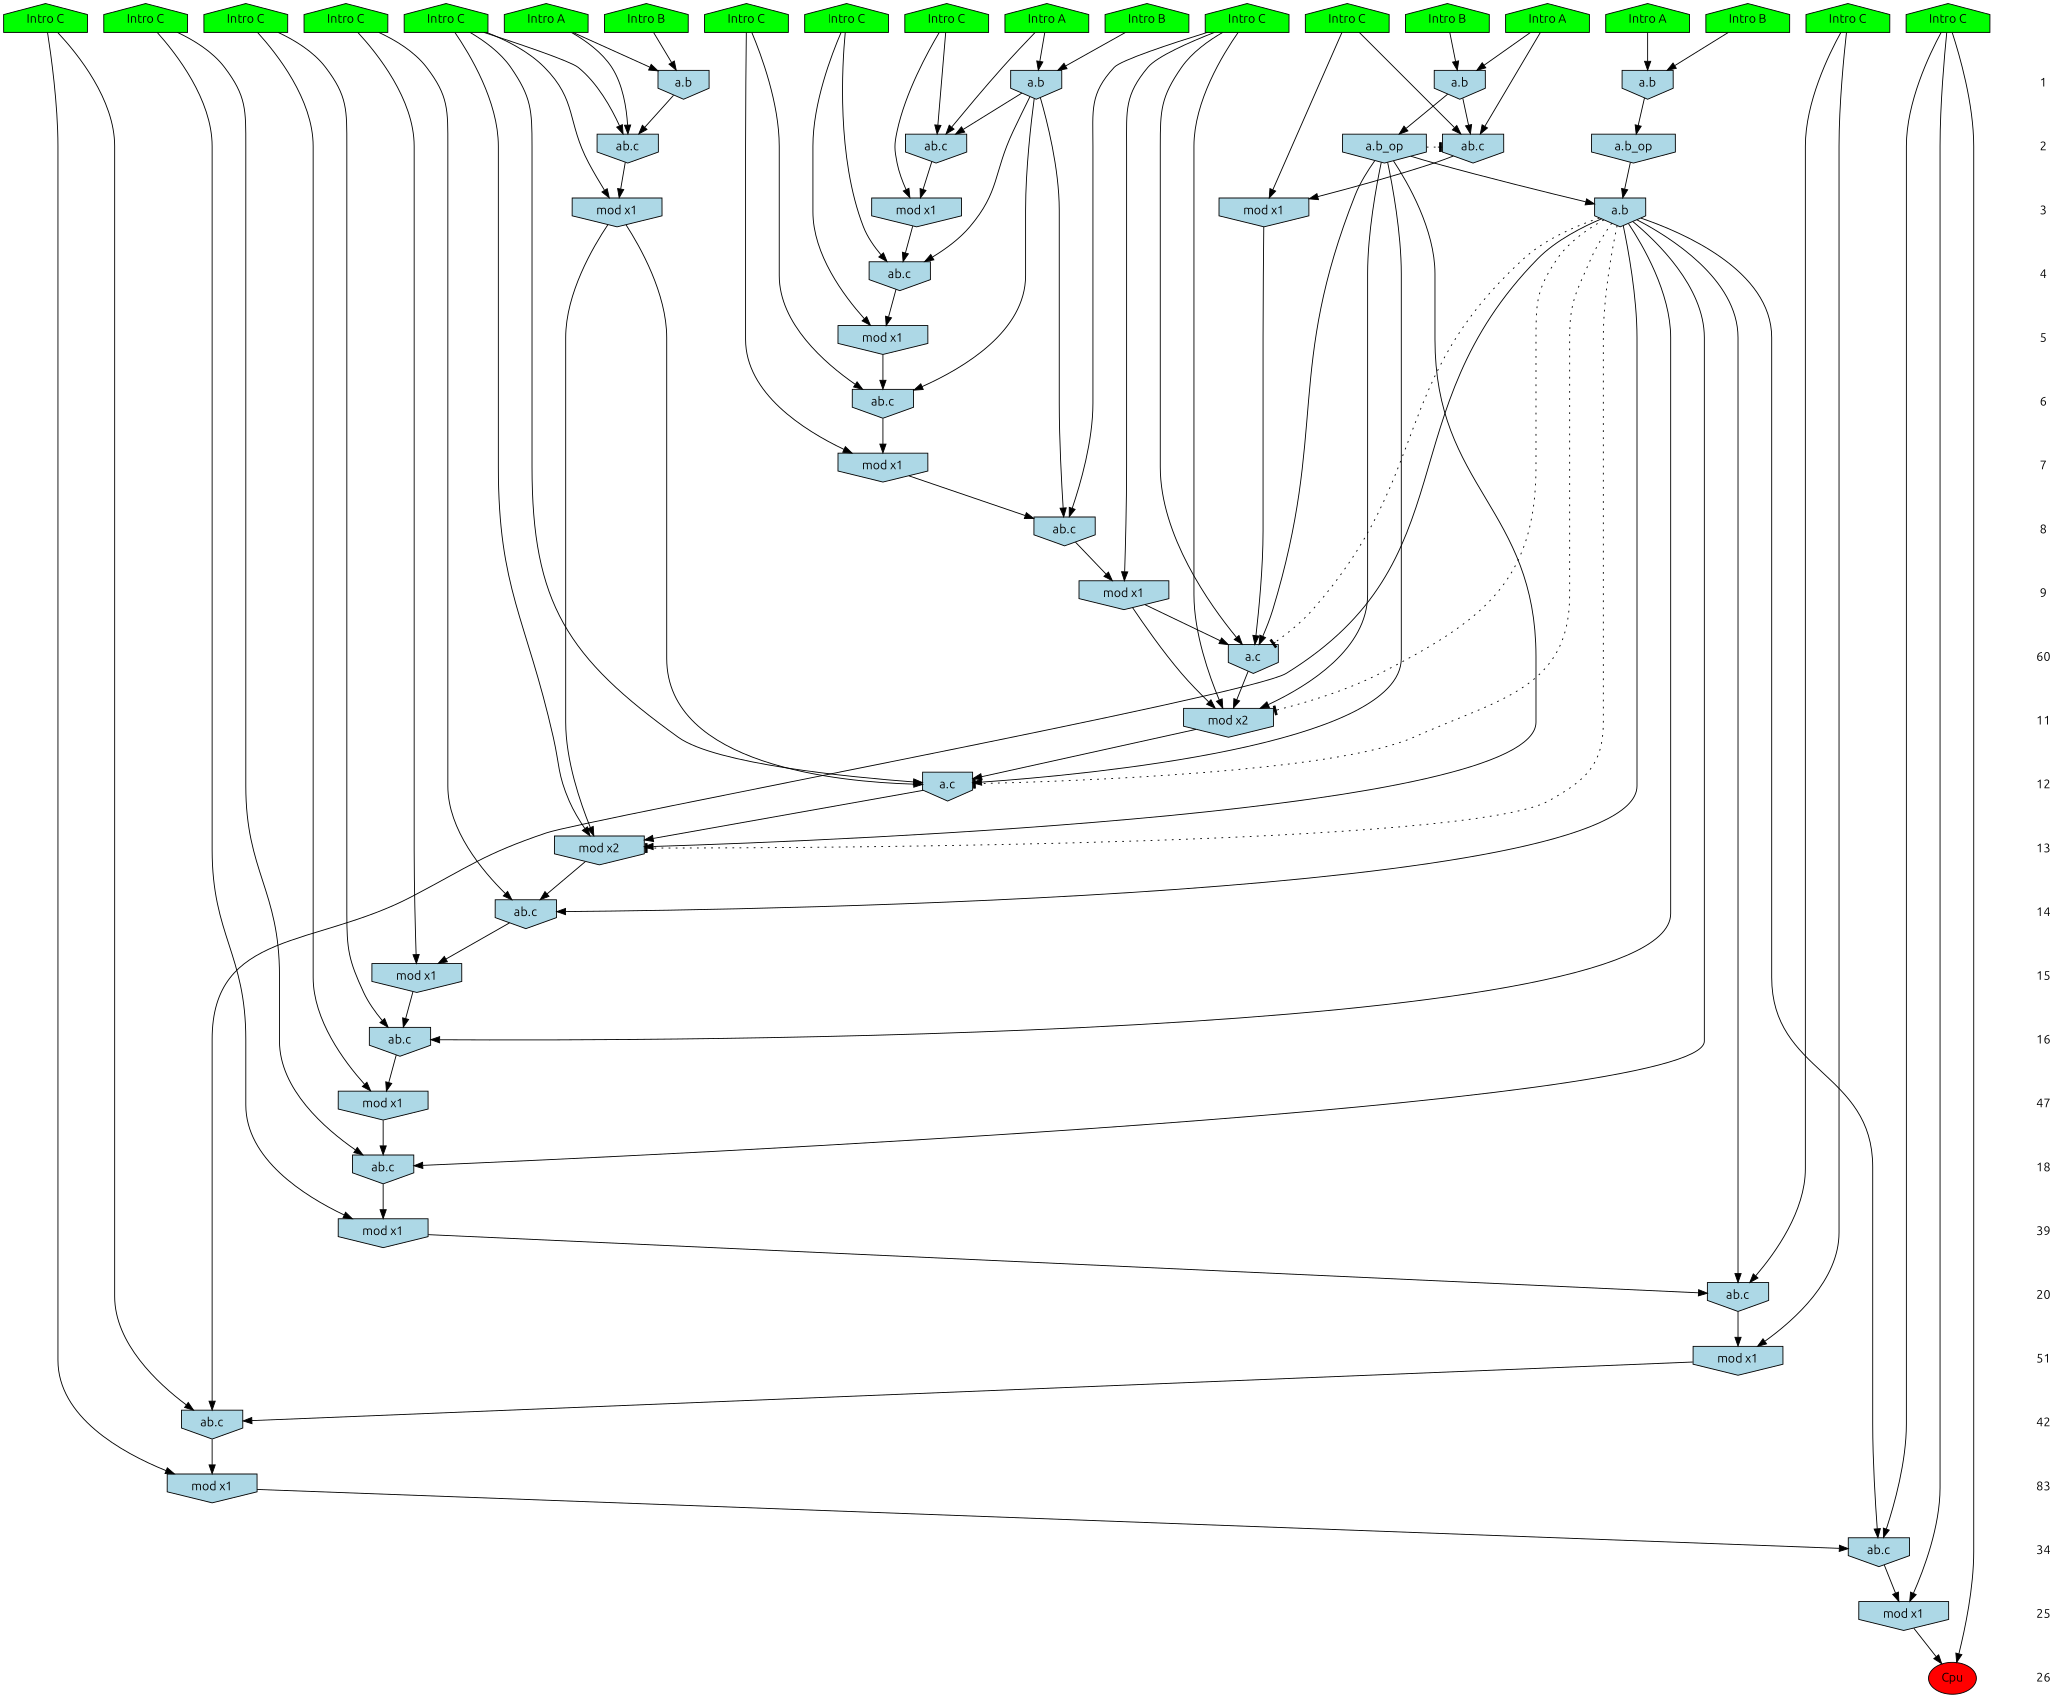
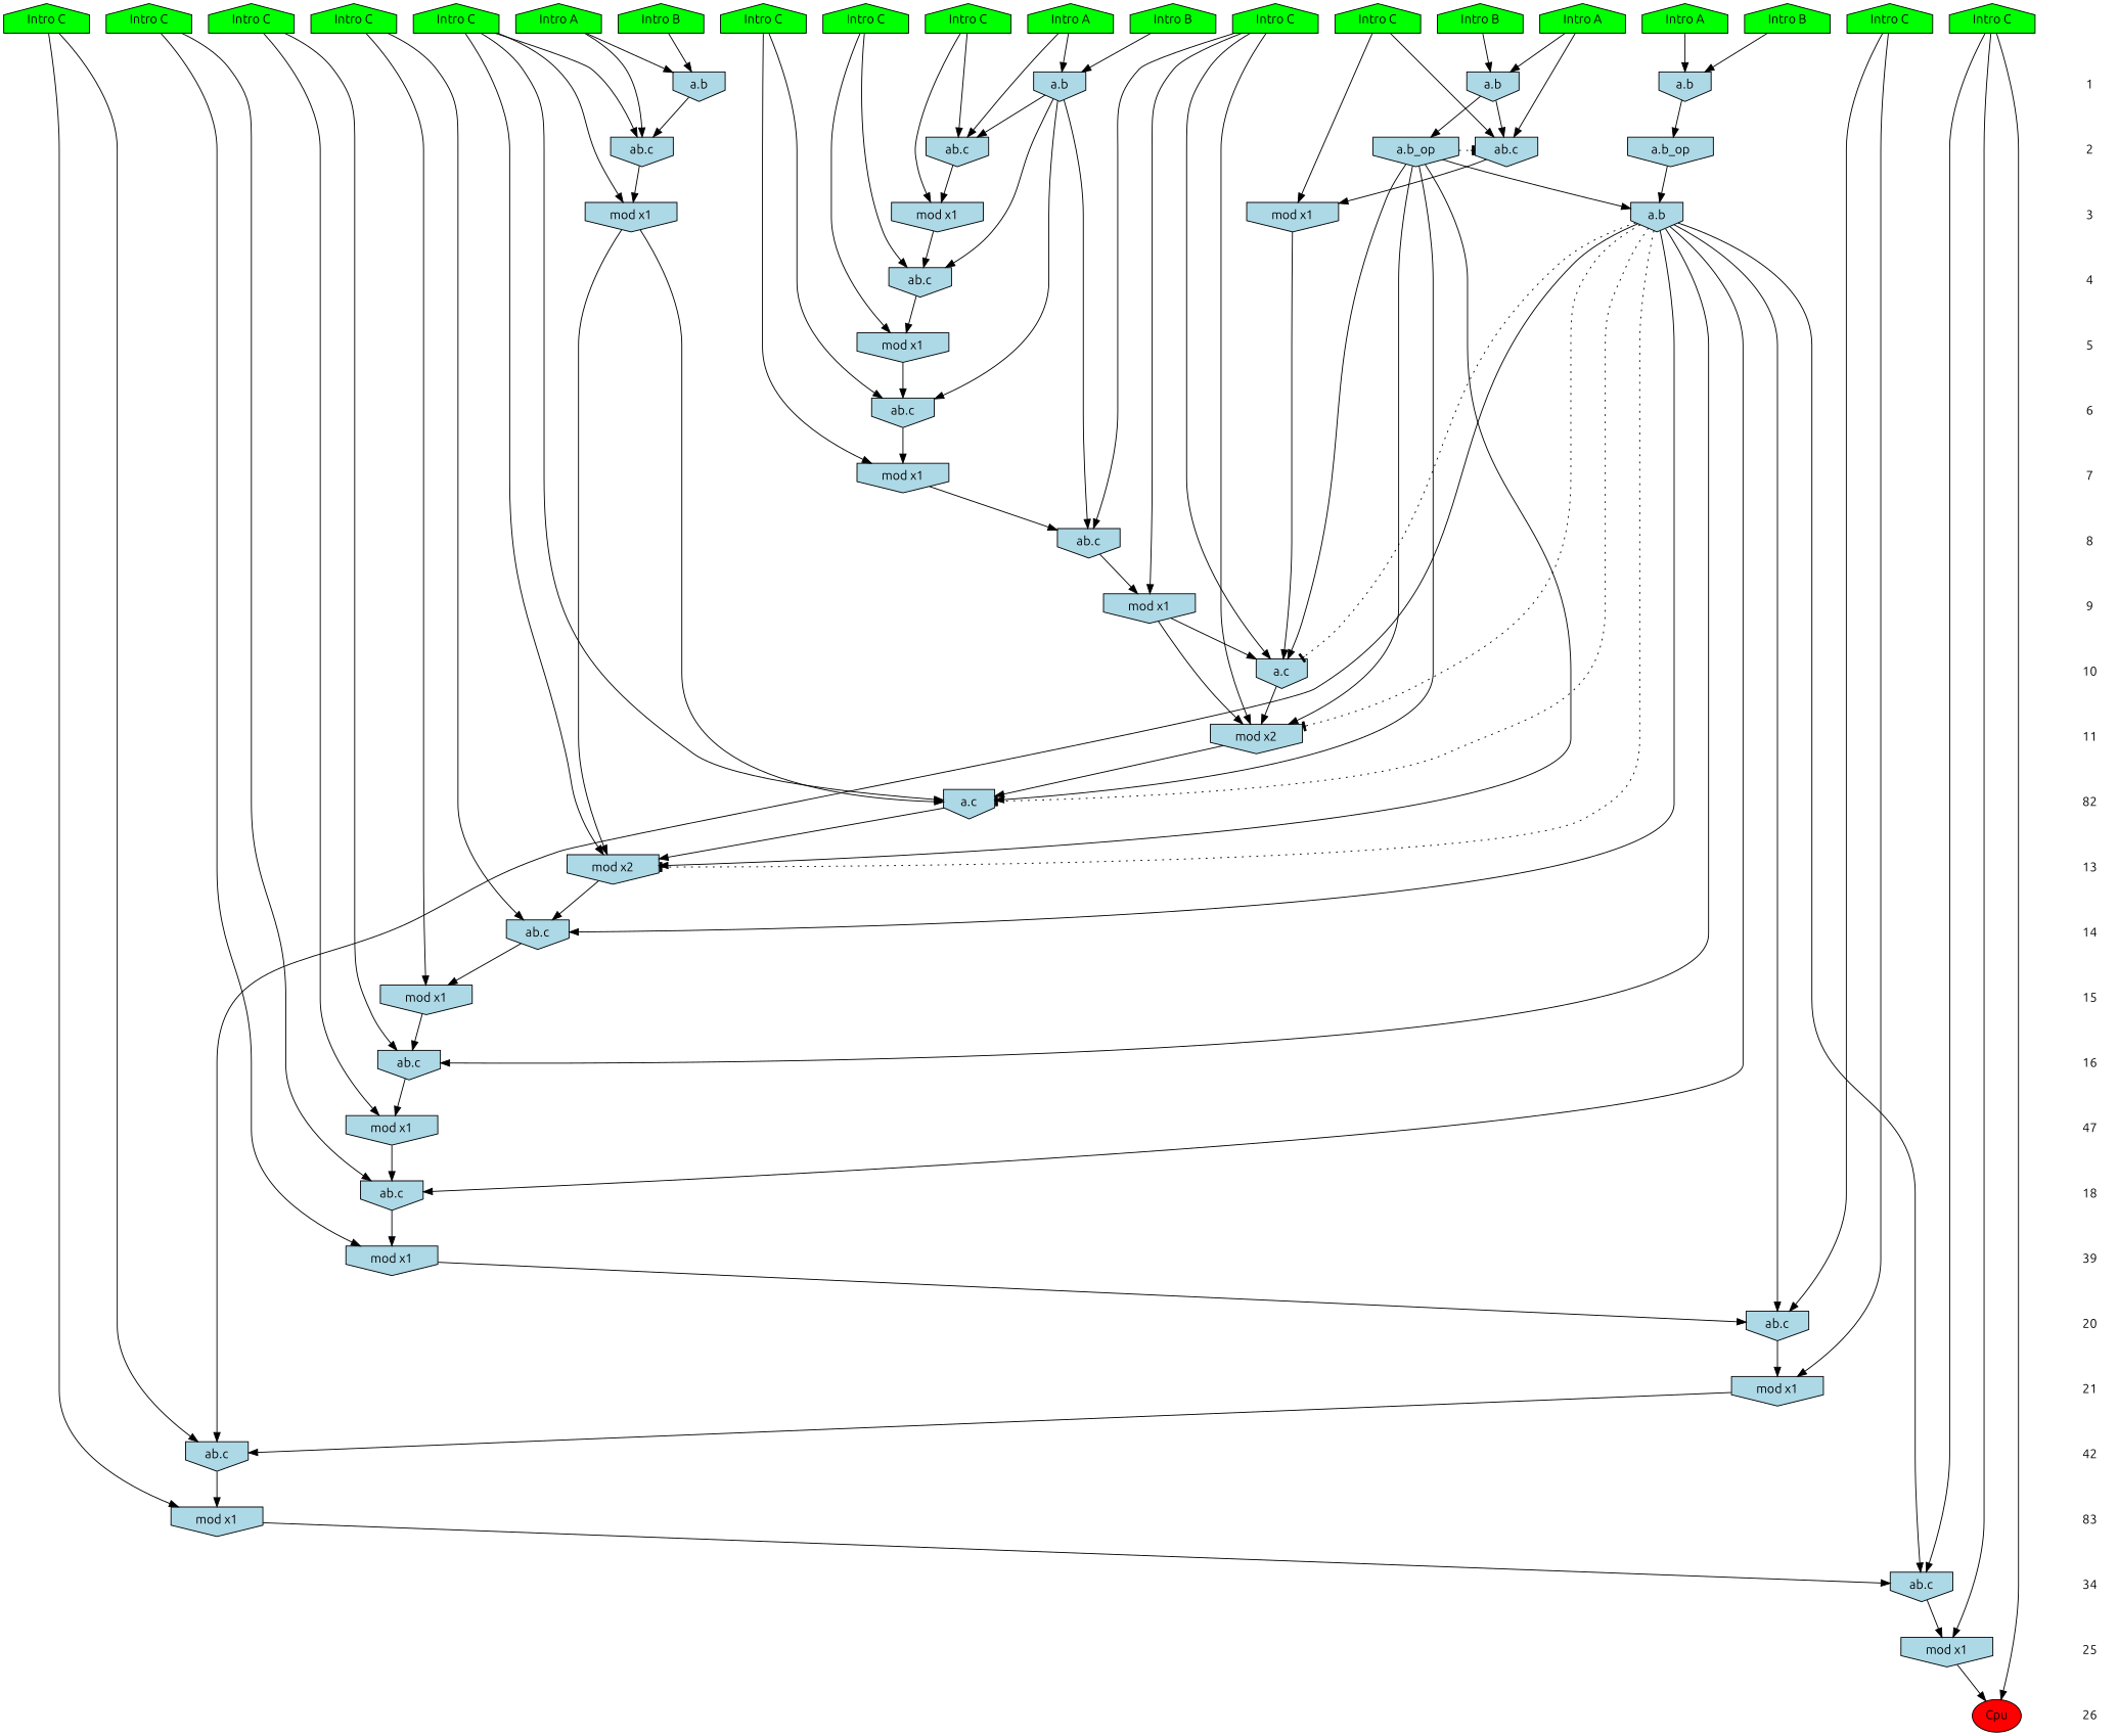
  digraph {
    fontname=Ubuntu
    ranksep=.5
    node [fillcolor=lightblue fontname=Ubuntu shape=invhouse style=filled]
    edge [fontname=Ubuntu]
    n1 [fillcolor=green label="Intro B" shape=house]
    n2 [fillcolor=green label="Intro B" shape=house]
    n3 [fillcolor=green label="Intro A" shape=house]
    n4 [fillcolor=green label="Intro A" shape=house]
    n5 [fillcolor=green label="Intro B" shape=house]
    n6 [fillcolor=green label="Intro A" shape=house]
    n7 [fillcolor=green label="Intro B" shape=house]
    n8 [fillcolor=green label="Intro A" shape=house]
    n9 [fillcolor=green label="Intro C" shape=house]
    n10 [fillcolor=green label="Intro C" shape=house]
    n11 [fillcolor=green label="Intro C" shape=house]
    n12 [fillcolor=green label="Intro C" shape=house]
    n13 [fillcolor=green label="Intro C" shape=house]
    n14 [fillcolor=green label="Intro C" shape=house]
    n15 [fillcolor=green label="Intro C" shape=house]
    n16 [fillcolor=green label="Intro C" shape=house]
    n17 [fillcolor=green label="Intro C" shape=house]
    n18 [fillcolor=green label="Intro C" shape=house]
    n19 [fillcolor=green label="Intro C" shape=house]
    n20 [fillcolor=green label="Intro C" shape=house]
    1 [shape=plaintext fillcolor="" style=""]
    n22 [label="a.b"]
    n23 [label="a.b"]
    n24 [label="a.b"]
    n25 [label="a.b"]
    2 [shape=plaintext fillcolor="" style=""]
    n27 [label="ab.c"]
    n28 [label="ab.c"]
    n29 [label="ab.c"]
    n30 [label="a.b_op"]
    n31 [label="a.b_op"]
    3 [shape=plaintext fillcolor="" style=""]
    n33 [label="mod x1"]
    n34 [label="mod x1"]
    n35 [label="mod x1"]
    n36 [label="a.b"]
    4 [shape=plaintext fillcolor="" style=""]
    n38 [label="ab.c"]
    5 [shape=plaintext fillcolor="" style=""]
    n40 [label="mod x1"]
    6 [shape=plaintext fillcolor="" style=""]
    n42 [label="ab.c"]
    7 [shape=plaintext fillcolor="" style=""]
    n44 [label="mod x1"]
    8 [shape=plaintext fillcolor="" style=""]
    n46 [label="ab.c"]
    9 [shape=plaintext fillcolor="" style=""]
    n48 [label="mod x1"]
-   10 [shape=plaintext label=60 fillcolor="" style=""]
+   10 [shape=plaintext fillcolor="" style=""]
    n50 [label="a.c"]
    11 [shape=plaintext fillcolor="" style=""]
    n52 [label="mod x2"]
-   12 [shape=plaintext fillcolor="" style=""]
+   12 [shape=plaintext label=82 fillcolor="" style=""]
    n54 [label="a.c"]
    13 [shape=plaintext fillcolor="" style=""]
    n56 [label="mod x2"]
    14 [shape=plaintext fillcolor="" style=""]
    n58 [label="ab.c"]
    15 [shape=plaintext fillcolor="" style=""]
    n60 [label="mod x1"]
    16 [shape=plaintext fillcolor="" style=""]
    n62 [label="ab.c"]
    n63 [label=47 shape=plaintext fillcolor="" style=""]
    n64 [label="mod x1"]
    18 [shape=plaintext fillcolor="" style=""]
    n66 [label="ab.c"]
    n67 [label=39 shape=plaintext fillcolor="" style=""]
    n68 [label="mod x1"]
    20 [shape=plaintext fillcolor="" style=""]
    n70 [label="ab.c"]
-   21 [shape=plaintext label=51 fillcolor="" style=""]
+   21 [shape=plaintext fillcolor="" style=""]
    n72 [label="mod x1"]
    n73 [label=42 shape=plaintext fillcolor="" style=""]
    n74 [label="ab.c"]
    n75 [label=83 shape=plaintext fillcolor="" style=""]
    n76 [label="mod x1"]
    n77 [label=34 shape=plaintext fillcolor="" style=""]
    n78 [label="ab.c"]
    25 [shape=plaintext fillcolor="" style=""]
    n80 [label="mod x1"]
    26 [shape=plaintext fillcolor="" style=""]
    n82 [fillcolor=red label=Cpu shape=""]
    subgraph sub_1 {
      rank=same
      n1
      n2
      n3
      n4
      n5
      n6
      n7
      n8
      n9
      n10
      n11
      n12
      n13
      n14
      n15
      n16
      n17
      n18
      n19
      n20
    }
    subgraph sub_2 {
      rank=same
      1
      n22
      n23
      n24
      n25
    }
    subgraph sub_3 {
      rank=same
      2
      n27
      n28
      n29
      n30
      n31
    }
    subgraph sub_4 {
      rank=same
      3
      n33
      n34
      n35
      n36
    }
    subgraph sub_5 {
      rank=same
      4
      n38
    }
    subgraph sub_6 {
      rank=same
      5
      n40
    }
    subgraph sub_7 {
      rank=same
      6
      n42
    }
    subgraph sub_8 {
      rank=same
      7
      n44
    }
    subgraph sub_9 {
      rank=same
      8
      n46
    }
    subgraph sub_10 {
      rank=same
      9
      n48
    }
    subgraph sub_11 {
      rank=same
      10
      n50
    }
    subgraph sub_12 {
      rank=same
      11
      n52
    }
    subgraph sub_13 {
      rank=same
      12
      n54
    }
    subgraph sub_14 {
      rank=same
      13
      n56
    }
    subgraph sub_15 {
      rank=same
      14
      n58
    }
    subgraph sub_16 {
      rank=same
      15
      n60
    }
    subgraph sub_17 {
      rank=same
      16
      n62
    }
    subgraph sub_18 {
      rank=same
      n63
      n64
    }
    subgraph sub_19 {
      rank=same
      18
      n66
    }
    subgraph sub_20 {
      rank=same
      n67
      n68
    }
    subgraph sub_21 {
      rank=same
      20
      n70
    }
    subgraph sub_22 {
      rank=same
      21
      n72
    }
    subgraph sub_23 {
      rank=same
      n73
      n74
    }
    subgraph sub_24 {
      rank=same
      n75
      n76
    }
    subgraph sub_25 {
      rank=same
      n77
      n78
    }
    subgraph sub_26 {
      rank=same
      25
      n80
    }
    subgraph sub_27 {
      rank=same
      26
      n82
    }
    n1 -> n25
    n2 -> n22
    n3 -> n23
    n3 -> n27
    n4 -> n25
    n5 -> n23
    n6 -> n22
    n6 -> n29
    n7 -> n24
    n8 -> n24
    n8 -> n28
    n9 -> n78
    n9 -> n80
    n9 -> n82
    n10 -> n66
    n10 -> n68
    n11 -> n28
    n11 -> n34
    n11 -> n54
    n11 -> n56
    n12 -> n29
    n12 -> n35
    n13 -> n27
    n13 -> n33
    n14 -> n58
    n14 -> n60
    n15 -> n42
    n15 -> n44
    n16 -> n70
    n16 -> n72
    n17 -> n46
    n17 -> n48
    n17 -> n50
    n17 -> n52
    n18 -> n62
    n18 -> n64
    n19 -> n38
    n19 -> n40
    n20 -> n74
    n20 -> n76
    1 -> 2 [style=invis]
    n22 -> n29
    n22 -> n30
    n23 -> n27
    n23 -> n38
    n23 -> n42
    n23 -> n46
    n24 -> n28
    n25 -> n31
    2 -> 3 [style=invis]
    n27 -> n33
    n28 -> n34
    n29 -> n35
    n30 -> n29 [arrowhead=tee style=dotted]
    n30 -> n36
    n30 -> n50
    n30 -> n52
    n30 -> n54
    n30 -> n56
    n31 -> n36
    3 -> 4 [style=invis]
    n33 -> n38
    n34 -> n54
    n34 -> n56
    n35 -> n50
    n36 -> n50 [arrowhead=tee style=dotted]
    n36 -> n52 [arrowhead=tee style=dotted]
    n36 -> n54 [arrowhead=tee style=dotted]
    n36 -> n56 [arrowhead=tee style=dotted]
    n36 -> n58
    n36 -> n62
    n36 -> n66
    n36 -> n70
    n36 -> n74
    n36 -> n78
    4 -> 5 [style=invis]
    n38 -> n40
    5 -> 6 [style=invis]
    n40 -> n42
    6 -> 7 [style=invis]
    n42 -> n44
    7 -> 8 [style=invis]
    n44 -> n46
    8 -> 9 [style=invis]
    n46 -> n48
    9 -> 10 [style=invis]
    n48 -> n50
    n48 -> n52
    10 -> 11 [style=invis]
    n50 -> n52
    11 -> 12 [style=invis]
    n52 -> n54
    12 -> 13 [style=invis]
    n54 -> n56
    13 -> 14 [style=invis]
    n56 -> n58
    14 -> 15 [style=invis]
    n58 -> n60
    15 -> 16 [style=invis]
    n60 -> n62
    16 -> n63 [style=invis]
    n62 -> n64
    n63 -> 18 [style=invis]
    n64 -> n66
    18 -> n67 [style=invis]
    n66 -> n68
    n67 -> 20 [style=invis]
    n68 -> n70
    20 -> 21 [style=invis]
    n70 -> n72
    21 -> n73 [style=invis]
    n72 -> n74
    n73 -> n75 [style=invis]
    n74 -> n76
    n75 -> n77 [style=invis]
    n76 -> n78
    n77 -> 25 [style=invis]
    n78 -> n80
    25 -> 26 [style=invis]
    n80 -> n82
  }
